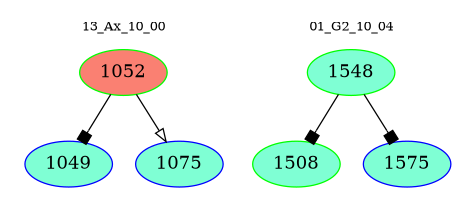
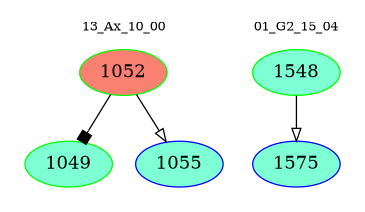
  digraph {
    node [color=green fillcolor=aquamarine style=filled]
    edge [arrowhead=box color=black]
    n1 [fillcolor=salmon label=1052]
-   n2 [color=blue label=1049]
-   n3 [color=blue label=1075]
+   n2 [label=1049]
+   n3 [color=blue label=1055]
    n4 [label=1548]
-   n5 [label=1508]
    n6 [color=blue label=1575]
    subgraph cluster_1 {
      color=white
      fontsize=10
      label="13_Ax_10_00"
      n1
      n2
      n3
    }
    subgraph cluster_2 {
      color=white
      fontsize=10
-     label="01_G2_10_04"
+     label="01_G2_15_04"
      n4
-     n5
      n6
    }
    n1 -> n2
    n1 -> n3 [arrowhead=onormal]
-   n4 -> n5
-   n4 -> n6
+   n4 -> n6 [arrowhead=onormal]
  }
